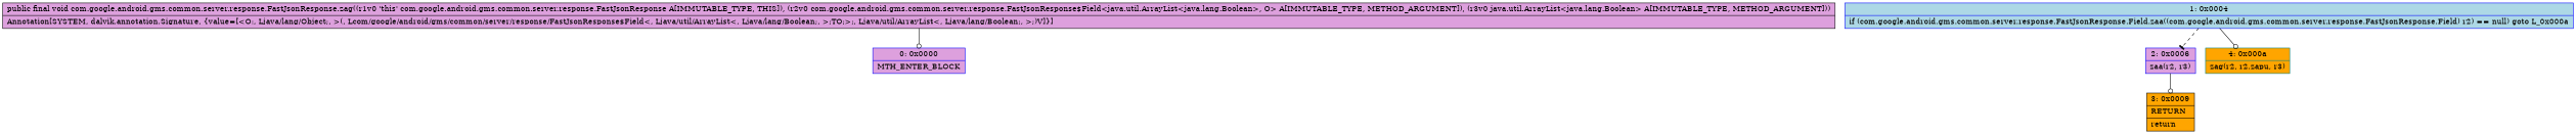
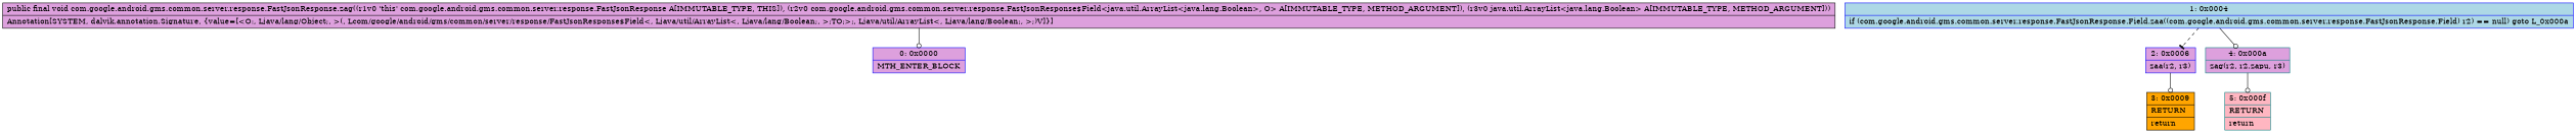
  digraph {
    node [color=blue fillcolor=plum shape=record style=filled]
    edge [arrowhead=odot]
    n1 [label="{0\:\ 0x0000|MTH_ENTER_BLOCK\l}"]
    n2 [fillcolor=lightblue label="{1\:\ 0x0004|if (com.google.android.gms.common.server.response.FastJsonResponse.Field.zaa((com.google.android.gms.common.server.response.FastJsonResponse.Field) r2) == null) goto L_0x000a\l}"]
    n3 [label="{2\:\ 0x0006|zaa(r2, r3)\l}"]
-   n4 [color=teal fillcolor=orange label="{4\:\ 0x000a|zag(r2, r2.zapu, r3)\l}"]
+   n4 [color=teal label="{4\:\ 0x000a|zag(r2, r2.zapu, r3)\l}"]
    n5 [color=black fillcolor=orange label="{3\:\ 0x0009|RETURN\l|return\l}"]
+   n6 [color=teal fillcolor=lightpink label="{5\:\ 0x000f|RETURN\l|return\l}"]
    n7 [color=black label="{public final void com.google.android.gms.common.server.response.FastJsonResponse.zag((r1v0 'this' com.google.android.gms.common.server.response.FastJsonResponse A[IMMUTABLE_TYPE, THIS]), (r2v0 com.google.android.gms.common.server.response.FastJsonResponse$Field\<java.util.ArrayList\<java.lang.Boolean\>, O\> A[IMMUTABLE_TYPE, METHOD_ARGUMENT]), (r3v0 java.util.ArrayList\<java.lang.Boolean\> A[IMMUTABLE_TYPE, METHOD_ARGUMENT]))  | Annotation[SYSTEM, dalvik.annotation.Signature, \{value=[\<O:, Ljava\/lang\/Object;, \>(, Lcom\/google\/android\/gms\/common\/server\/response\/FastJsonResponse$Field\<, Ljava\/util\/ArrayList\<, Ljava\/lang\/Boolean;, \>;TO;\>;, Ljava\/util\/ArrayList\<, Ljava\/lang\/Boolean;, \>;)V]\}]\l}"]
    n2 -> n3 [arrowhead=tee style=dashed]
    n2 -> n4
    n3 -> n5
+   n4 -> n6
    n7 -> n1
  }
